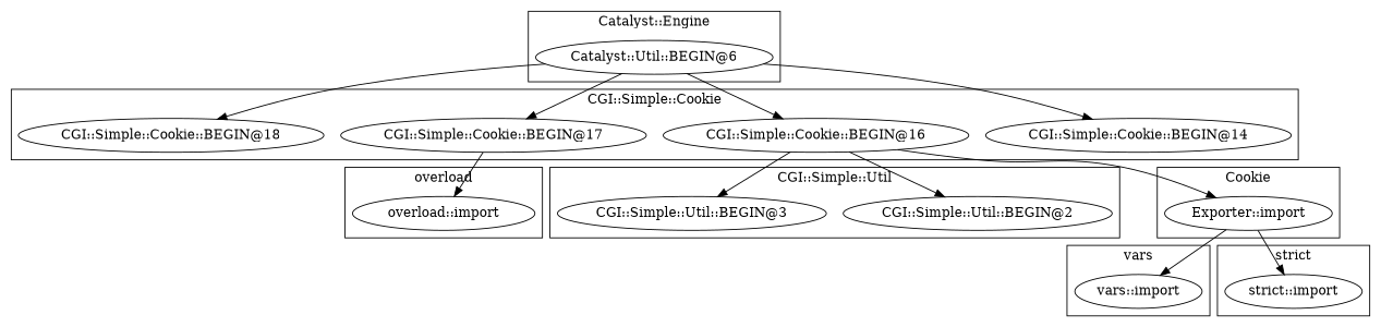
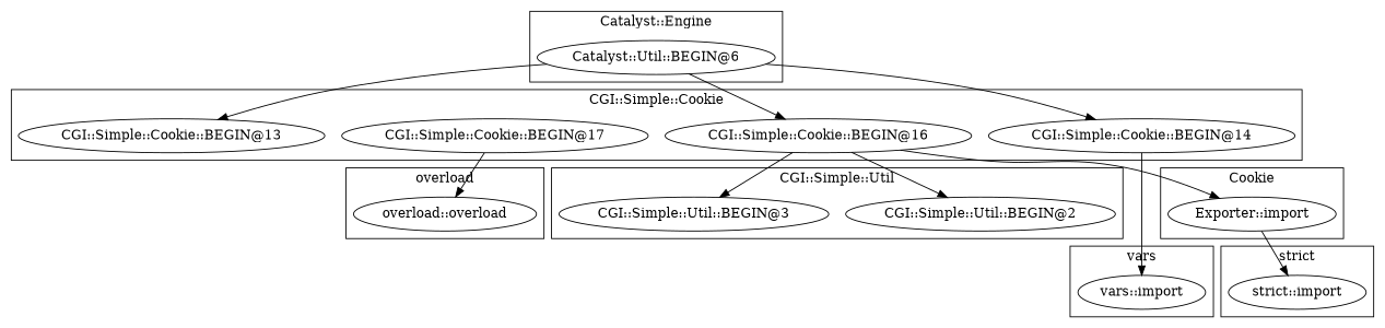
  digraph {
    "CGI::Simple::Util::BEGIN@2"
    "CGI::Simple::Util::BEGIN@3"
    n3 [label="Catalyst::Util::BEGIN@6"]
    "Exporter::import"
    "CGI::Simple::Cookie::BEGIN@17"
    "CGI::Simple::Cookie::BEGIN@16"
    "CGI::Simple::Cookie::BEGIN@14"
-   "CGI::Simple::Cookie::BEGIN@13" [label="CGI::Simple::Cookie::BEGIN@18"]
-   "overload::import"
+   "CGI::Simple::Cookie::BEGIN@13"
+   "overload::import" [label="overload::overload"]
    "vars::import"
    "strict::import"
    subgraph cluster_1 {
      label="CGI::Simple::Util"
      "CGI::Simple::Util::BEGIN@2"
      "CGI::Simple::Util::BEGIN@3"
    }
    subgraph cluster_2 {
      label="Catalyst::Engine"
      n3
    }
    subgraph cluster_3 {
      label=Cookie
      "Exporter::import"
    }
    subgraph cluster_4 {
      label="CGI::Simple::Cookie"
      "CGI::Simple::Cookie::BEGIN@17"
      "CGI::Simple::Cookie::BEGIN@16"
      "CGI::Simple::Cookie::BEGIN@14"
      "CGI::Simple::Cookie::BEGIN@13"
    }
    subgraph cluster_5 {
      label=overload
      "overload::import"
    }
    subgraph cluster_6 {
      label=vars
      "vars::import"
    }
    subgraph cluster_7 {
      label="strict"
      "strict::import"
    }
-   n3 -> "CGI::Simple::Cookie::BEGIN@17"
    n3 -> "CGI::Simple::Cookie::BEGIN@16"
    n3 -> "CGI::Simple::Cookie::BEGIN@14"
    n3 -> "CGI::Simple::Cookie::BEGIN@13"
    "Exporter::import" -> "strict::import"
    "CGI::Simple::Cookie::BEGIN@17" -> "overload::import"
    "CGI::Simple::Cookie::BEGIN@16" -> "CGI::Simple::Util::BEGIN@2"
    "CGI::Simple::Cookie::BEGIN@16" -> "CGI::Simple::Util::BEGIN@3"
    "CGI::Simple::Cookie::BEGIN@16" -> "Exporter::import"
-   "Exporter::import" -> "vars::import"
+   "CGI::Simple::Cookie::BEGIN@14" -> "vars::import"
  }
